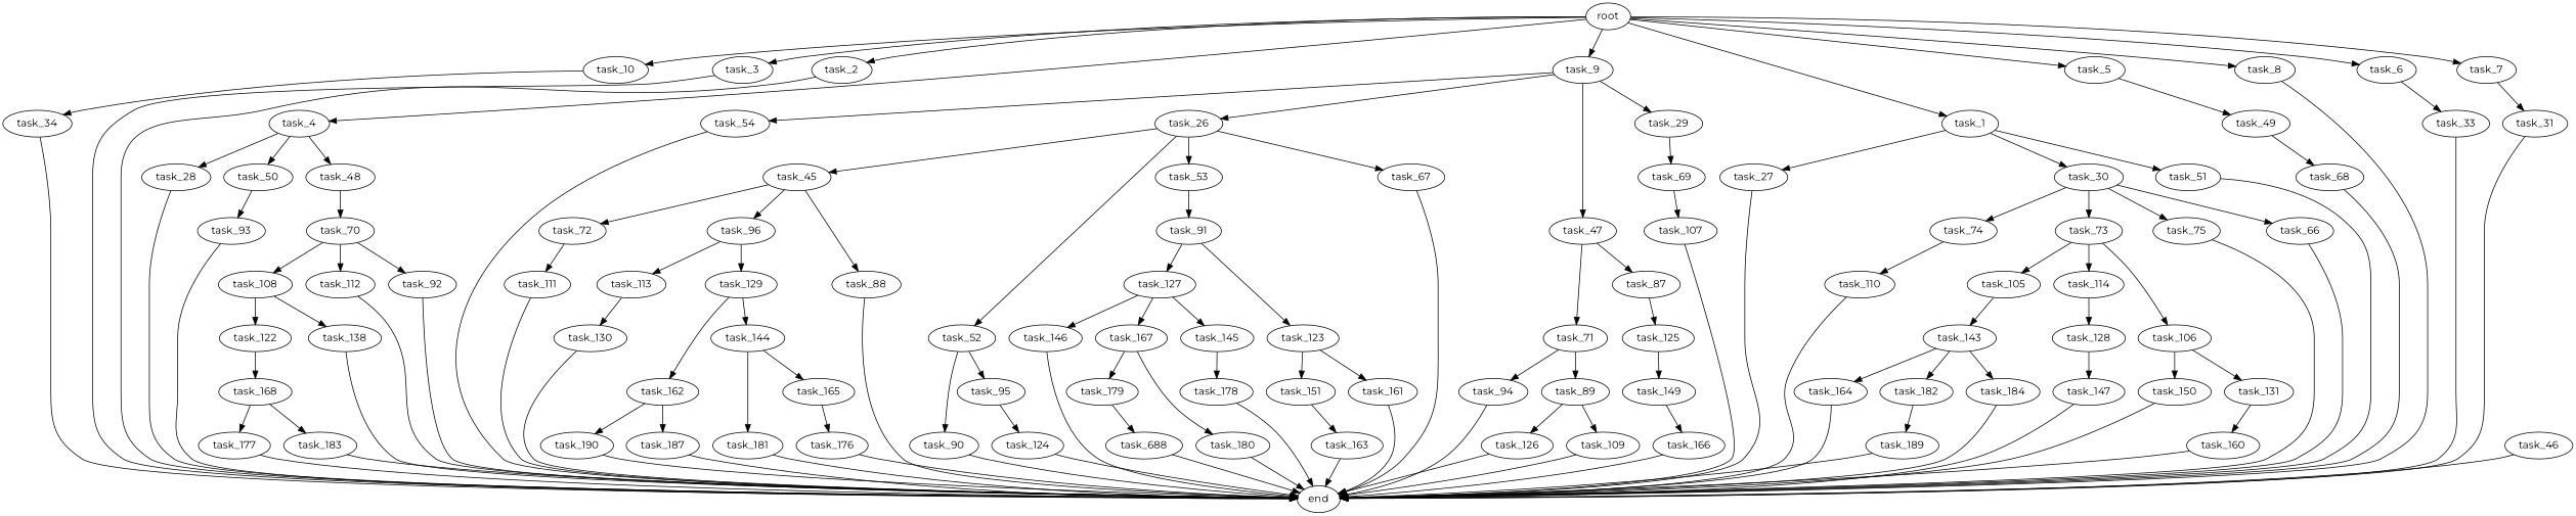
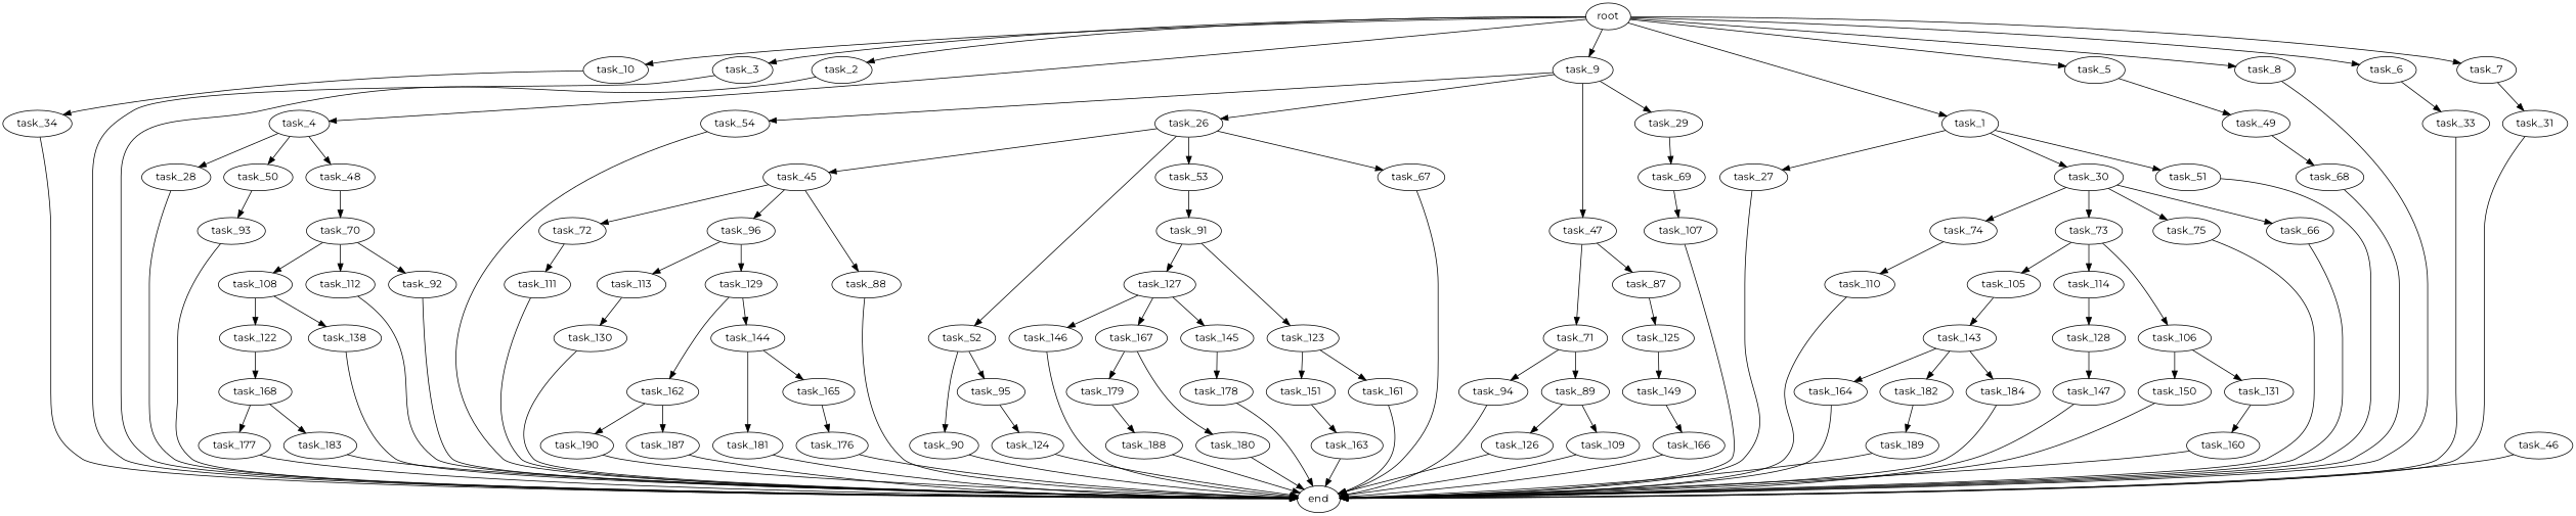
  digraph {
    fontname=Montserrat
    node [fontname=Montserrat]
    edge [fontname=Montserrat]
    task_166
    end
    task_176
    task_113
    task_130
    task_190
    task_149
    task_105
    task_143
    task_164
    task_182
    task_184
    task_72
    task_111
    task_54
    task_45
    task_96
    task_88
    task_129
    task_163
    task_150
    task_46
    task_179
-   task_188 [label=task_688]
+   task_188
    task_10
    task_34
    task_93
    task_28
    task_3
    task_50
    task_71
    task_94
    task_89
    task_126
    task_109
    task_31
    task_49
    task_68
    task_146
    task_90
    task_114
    task_128
    task_147
    task_27
    task_168
    task_177
    task_183
    task_162
    task_187
    task_122
    task_52
    task_95
    task_124
    task_2
    task_48
    task_70
    task_108
    task_112
    task_92
    n60 [label=task_138]
    task_110
    task_30
    task_74
    task_73
    task_75
    task_66
    task_106
    task_160
    task_33
    task_4
    task_189
    task_144
    task_151
    task_181
    task_165
    task_91
    task_127
    task_123
    task_167
    task_145
    task_161
    task_131
    task_9
    task_26
    task_47
    task_29
    task_53
    task_67
    task_87
    task_69
    task_1
    task_51
    task_107
    task_180
    task_5
    task_8
    task_125
    task_178
    root
    task_6
    task_7
    task_166 -> end
    task_176 -> end
    task_113 -> task_130
    task_130 -> end
    task_190 -> end
    task_149 -> task_166
    task_105 -> task_143
    task_143 -> task_164
    task_143 -> task_182
    task_143 -> task_184
    task_164 -> end
    task_182 -> task_189
    task_184 -> end
    task_72 -> task_111
    task_111 -> end
    task_54 -> end
    task_45 -> task_72
    task_45 -> task_96
    task_45 -> task_88
    task_96 -> task_113
    task_96 -> task_129
    task_88 -> end
    task_129 -> task_162
    task_129 -> task_144
    task_163 -> end
    task_150 -> end
    task_46 -> end
    task_179 -> task_188
    task_188 -> end
    task_10 -> task_34
    task_34 -> end
    task_93 -> end
    task_28 -> end
    task_3 -> end
    task_50 -> task_93
    task_71 -> task_94
    task_71 -> task_89
    task_94 -> end
    task_89 -> task_126
    task_89 -> task_109
    task_126 -> end
    task_109 -> end
    task_31 -> end
    task_49 -> task_68
    task_68 -> end
    task_146 -> end
    task_90 -> end
    task_114 -> task_128
    task_128 -> task_147
    task_147 -> end
    task_27 -> end
    task_168 -> task_177
    task_168 -> task_183
    task_177 -> end
    task_183 -> end
    task_162 -> task_190
    task_162 -> task_187
    task_187 -> end
    task_122 -> task_168
    task_52 -> task_90
    task_52 -> task_95
    task_95 -> task_124
    task_124 -> end
    task_2 -> end
    task_48 -> task_70
    task_70 -> task_108
    task_70 -> task_112
    task_70 -> task_92
    task_108 -> task_122
    task_108 -> n60
    task_112 -> end
    task_92 -> end
    n60 -> end
    task_110 -> end
    task_30 -> task_74
    task_30 -> task_73
    task_30 -> task_75
    task_30 -> task_66
    task_74 -> task_110
    task_73 -> task_105
    task_73 -> task_114
    task_73 -> task_106
    task_75 -> end
    task_66 -> end
    task_106 -> task_150
    task_106 -> task_131
    task_160 -> end
    task_33 -> end
    task_4 -> task_28
    task_4 -> task_50
    task_4 -> task_48
    task_189 -> end
    task_144 -> task_181
    task_144 -> task_165
    task_151 -> task_163
    task_181 -> end
    task_165 -> task_176
    task_91 -> task_127
    task_91 -> task_123
    task_127 -> task_146
    task_127 -> task_167
    task_127 -> task_145
    task_123 -> task_151
    task_123 -> task_161
    task_167 -> task_179
    task_167 -> task_180
    task_145 -> task_178
    task_161 -> end
    task_131 -> task_160
    task_9 -> task_54
    task_9 -> task_26
    task_9 -> task_47
    task_9 -> task_29
    task_26 -> task_45
    task_26 -> task_52
    task_26 -> task_53
    task_26 -> task_67
    task_47 -> task_71
    task_47 -> task_87
    task_29 -> task_69
    task_53 -> task_91
    task_67 -> end
    task_87 -> task_125
    task_69 -> task_107
    task_1 -> task_27
    task_1 -> task_30
    task_1 -> task_51
    task_51 -> end
    task_107 -> end
    task_180 -> end
    task_5 -> task_49
    task_8 -> end
    task_125 -> task_149
    task_178 -> end
    root -> task_10
    root -> task_3
    root -> task_2
    root -> task_4
    root -> task_9
    root -> task_1
    root -> task_5
    root -> task_8
    root -> task_6
    root -> task_7
    task_6 -> task_33
    task_7 -> task_31
  }
